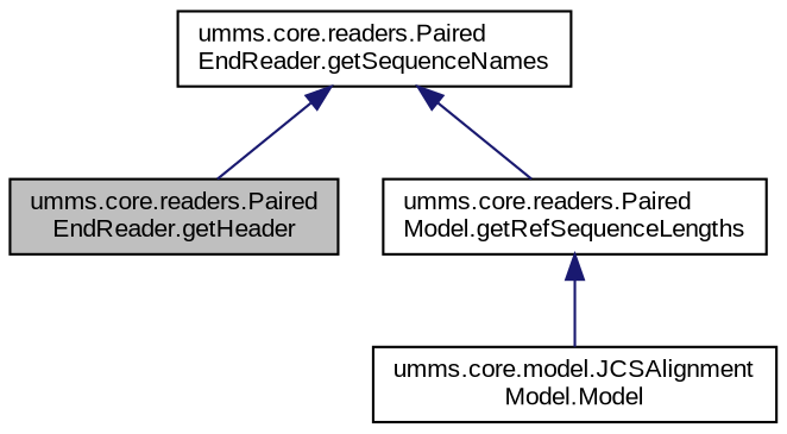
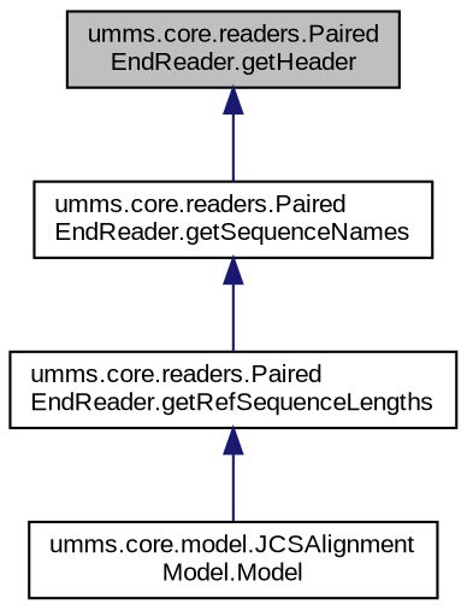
  digraph {
    fontname="Liberation Sans"
    rankdir=TB
    node [color=black fillcolor=white fontname="Liberation Sans" fontsize=10 shape=record style=filled]
    edge [color=midnightblue dir=back fontname="Liberation Sans" fontsize=10 labelfontname=Helvetica labelfontsize=10 style=solid]
    n1 [fillcolor=grey75 fontcolor=black height=0.2 label="umms.core.readers.Paired\lEndReader.getHeader" width=0.4]
    n2 [height=0.2 label="umms.core.readers.Paired\lEndReader.getSequenceNames" width=0.4]
-   n3 [height=0.2 label="umms.core.readers.Paired\lModel.getRefSequenceLengths" width=0.4]
+   n3 [height=0.2 label="umms.core.readers.Paired\lEndReader.getRefSequenceLengths" width=0.4]
    n4 [height=0.2 label="umms.core.model.JCSAlignment\lModel.Model" width=0.4]
-   n2 -> n1
+   n1 -> n2
    n2 -> n3
    n3 -> n4
  }
